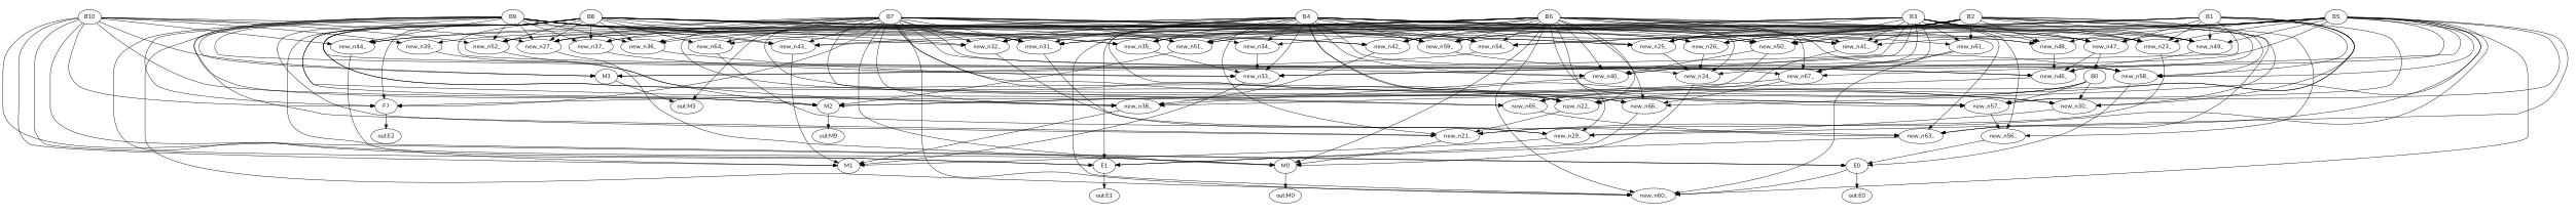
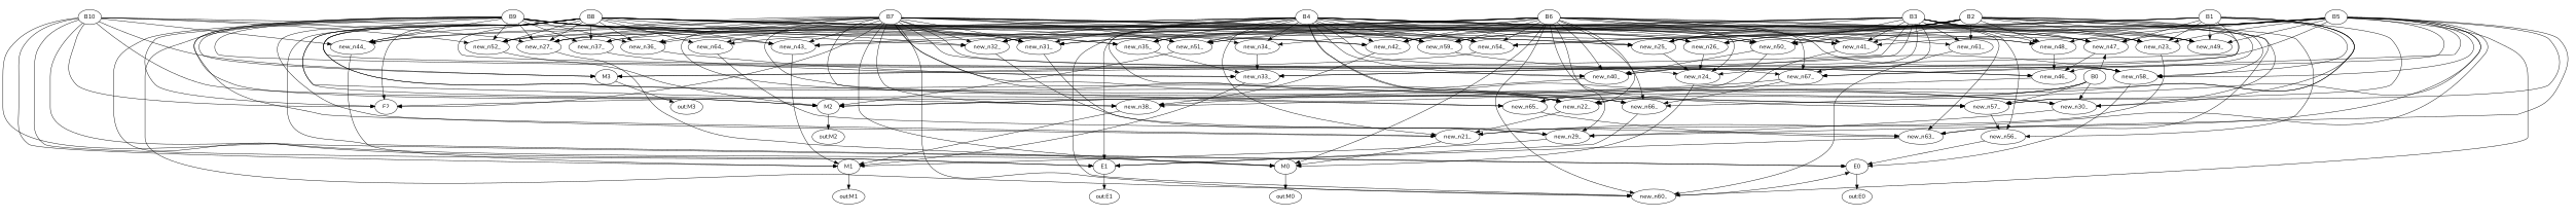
  digraph {
    fontname=Nunito
    node [fontname=Nunito]
    edge [fontname=Nunito]
    B7
    M0
    new_n27_
    new_n23_
    new_n22_
    new_n25_
    new_n26_
    new_n43_
    new_n44_
    new_n38_
    new_n31_
    new_n30_
    new_n32_
    new_n34_
    new_n36_
    new_n37_
    new_n46_
    new_n50_
    new_n51_
    new_n52_
    new_n54_
    new_n58_
    new_n60_
    new_n57_
    new_n59_
    new_n66_
    new_n65_
    new_n64_
    E2
    "out:M0"
    new_n21_
    new_n24_
    M1
    new_n29_
    new_n33_
    M2
    new_n40_
    M3
    E0
    new_n56_
    E1
    new_n63_
-   "out:E2"
    B6
    new_n41_
    new_n42_
-   new_n39_
    new_n47_
    new_n48_
    new_n49_
    new_n67_
    B10
-   "out:M2" [label="out:M9"]
+   "out:M1"
+   "out:M2"
    "out:M3"
    "out:E0"
    "out:E1"
    B4
    new_n35_
    B5
    B8
    new_n61_
    B9
    B1
    B0
    B2
    B3
    B7 -> M0
    B7 -> new_n27_
    B7 -> new_n23_
    B7 -> new_n22_
    B7 -> new_n25_
    B7 -> new_n26_
    B7 -> new_n43_
    B7 -> new_n44_
    B7 -> new_n38_
    B7 -> new_n31_
    B7 -> new_n30_
    B7 -> new_n32_
    B7 -> new_n34_
    B7 -> new_n36_
    B7 -> new_n37_
    B7 -> new_n46_
    B7 -> new_n50_
    B7 -> new_n51_
-   B7 -> "out:M3"
+   B7 -> new_n52_
    B7 -> new_n54_
    B7 -> new_n58_
    B7 -> new_n60_
    B7 -> new_n57_
    B7 -> new_n59_
    B7 -> new_n66_
    B7 -> new_n65_
    B7 -> new_n64_
    B7 -> E2
    M0 -> "out:M0"
    new_n27_ -> M0
    new_n23_ -> new_n21_
    new_n22_ -> new_n21_
    new_n25_ -> new_n24_
    new_n26_ -> new_n24_
    new_n43_ -> M1
    new_n44_ -> M1
    new_n38_ -> M1
    new_n31_ -> new_n29_
    new_n30_ -> new_n29_
    new_n32_ -> new_n29_
    new_n34_ -> new_n33_
    new_n36_ -> new_n33_
    new_n37_ -> new_n33_
    new_n46_ -> M2
    new_n50_ -> M2
    new_n50_ -> new_n40_
    new_n51_ -> M2
    new_n52_ -> M2
    new_n54_ -> M3
    new_n58_ -> E0
-   E0 -> new_n60_
+   new_n60_ -> E0
    new_n57_ -> new_n56_
    new_n59_ -> new_n58_
    new_n66_ -> E1
    new_n65_ -> new_n63_
    new_n64_ -> new_n63_
-   E2 -> "out:E2"
    new_n21_ -> M0
    new_n24_ -> M0
+   M1 -> "out:M1"
    new_n29_ -> M1
    new_n33_ -> M1
    M2 -> "out:M2"
    new_n40_ -> new_n38_
    M3 -> "out:M3"
    E0 -> "out:E0"
    new_n56_ -> E0
    E1 -> "out:E1"
    new_n63_ -> E1
    B6 -> M0
    B6 -> new_n22_
    B6 -> new_n43_
    B6 -> new_n44_
    B6 -> new_n32_
    B6 -> new_n34_
    B6 -> new_n50_
    B6 -> new_n51_
    B6 -> new_n52_
    B6 -> new_n54_
    B6 -> new_n58_
    B6 -> new_n60_
    B6 -> new_n57_
    B6 -> new_n59_
    B6 -> new_n66_
    B6 -> new_n64_
    B6 -> new_n24_
    B6 -> new_n29_
    B6 -> new_n40_
    B6 -> new_n41_
    B6 -> new_n42_
-   B6 -> new_n39_
    B6 -> new_n47_
    B6 -> new_n48_
    B6 -> new_n49_
    B6 -> new_n67_
    new_n41_ -> new_n38_
    new_n42_ -> new_n38_
-   new_n39_ -> new_n38_
    new_n47_ -> new_n46_
    new_n48_ -> new_n46_
-   new_n49_ -> new_n46_
    new_n67_ -> new_n66_
    new_n67_ -> E2
    B10 -> M0
    B10 -> new_n27_
    B10 -> new_n44_
    B10 -> new_n52_
    B10 -> E2
    B10 -> M1
    B10 -> M2
    B10 -> M3
    B10 -> E0
    B10 -> E1
    B10 -> new_n42_
-   B10 -> new_n39_
    B4 -> new_n23_
    B4 -> new_n22_
    B4 -> new_n25_
    B4 -> new_n43_
    B4 -> new_n31_
    B4 -> new_n30_
    B4 -> new_n32_
    B4 -> new_n34_
    B4 -> new_n36_
    B4 -> new_n37_
    B4 -> new_n50_
    B4 -> new_n51_
    B4 -> new_n54_
    B4 -> new_n60_
    B4 -> new_n57_
    B4 -> new_n59_
    B4 -> new_n21_
    B4 -> new_n40_
    B4 -> E1
    B4 -> new_n41_
-   B4 -> new_n33_
+   B4 -> new_n42_
    B4 -> new_n47_
    B4 -> new_n48_
    B4 -> new_n49_
    B4 -> new_n67_
    B4 -> new_n35_
    new_n35_ -> new_n33_
    B5 -> new_n23_
    B5 -> new_n50_
    B5 -> new_n51_
    B5 -> new_n52_
    B5 -> new_n54_
    B5 -> new_n58_
    B5 -> new_n60_
    B5 -> new_n57_
    B5 -> new_n59_
    B5 -> new_n66_
    B5 -> new_n21_
    B5 -> new_n24_
    B5 -> new_n29_
    B5 -> new_n33_
    B5 -> new_n63_
    B5 -> new_n41_
    B5 -> new_n47_
    B5 -> new_n48_
    B5 -> new_n49_
    B5 -> new_n67_
    B8 -> new_n27_
    B8 -> new_n22_
    B8 -> new_n25_
    B8 -> new_n26_
    B8 -> new_n43_
+   B8 -> new_n44_
    B8 -> new_n38_
    B8 -> new_n31_
    B8 -> new_n32_
    B8 -> new_n36_
    B8 -> new_n37_
    B8 -> new_n46_
    B8 -> new_n51_
    B8 -> new_n52_
    B8 -> new_n54_
    B8 -> new_n66_
    B8 -> new_n65_
    B8 -> new_n64_
    B8 -> E2
    B8 -> new_n21_
    B8 -> E0
    B8 -> new_n35_
    B8 -> new_n61_
    new_n61_ -> new_n60_
    B9 -> new_n27_
    B9 -> new_n43_
    B9 -> new_n44_
    B9 -> new_n31_
    B9 -> new_n32_
    B9 -> new_n36_
    B9 -> new_n37_
    B9 -> new_n52_
    B9 -> new_n60_
    B9 -> new_n59_
    B9 -> E2
    B9 -> new_n21_
    B9 -> new_n24_
    B9 -> M2
    B9 -> new_n40_
    B9 -> M3
    B9 -> E1
    B9 -> new_n41_
    B9 -> new_n42_
    B9 -> new_n35_
    B1 -> new_n23_
    B1 -> new_n22_
    B1 -> new_n25_
    B1 -> new_n26_
    B1 -> new_n31_
    B1 -> new_n30_
    B1 -> new_n58_
    B1 -> new_n57_
    B1 -> new_n65_
    B1 -> new_n40_
    B1 -> new_n47_
    B1 -> new_n49_
    B1 -> new_n35_
    B0 -> new_n22_
    B0 -> new_n30_
    B0 -> new_n57_
    B0 -> new_n65_
-   new_n47_ -> B0
+   B0 -> new_n47_
    B2 -> new_n27_
    B2 -> new_n23_
    B2 -> new_n25_
    B2 -> new_n26_
    B2 -> new_n31_
    B2 -> new_n30_
    B2 -> new_n46_
    B2 -> new_n50_
    B2 -> new_n54_
    B2 -> new_n58_
    B2 -> new_n56_
    B2 -> new_n63_
    B2 -> new_n41_
    B2 -> new_n42_
    B2 -> new_n48_
    B2 -> new_n49_
-   new_n61_ -> new_n67_
+   B2 -> new_n67_
    B2 -> new_n35_
    B2 -> new_n61_
    B3 -> new_n27_
    B3 -> new_n23_
    B3 -> new_n25_
    B3 -> new_n32_
    B3 -> new_n50_
    B3 -> new_n59_
    B3 -> new_n33_
    B3 -> new_n40_
    B3 -> M3
    B3 -> new_n56_
    B3 -> new_n63_
    B3 -> new_n41_
    B3 -> new_n42_
    B3 -> new_n47_
    B3 -> new_n48_
    B3 -> new_n49_
    B3 -> new_n67_
    B3 -> new_n61_
  }
